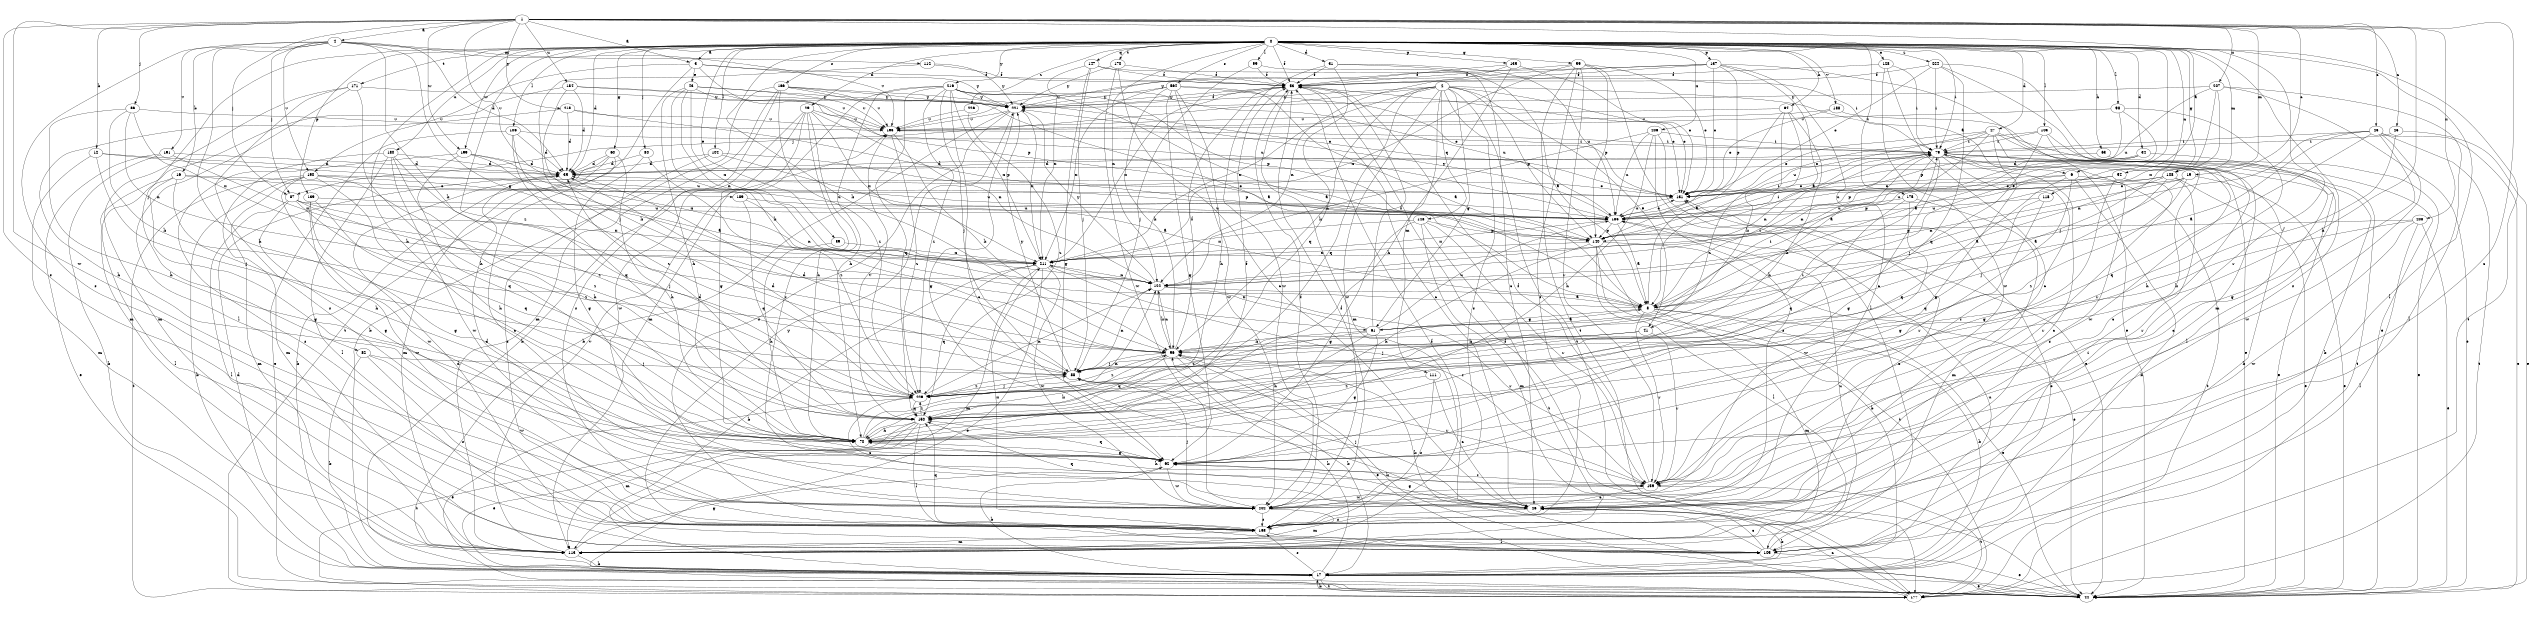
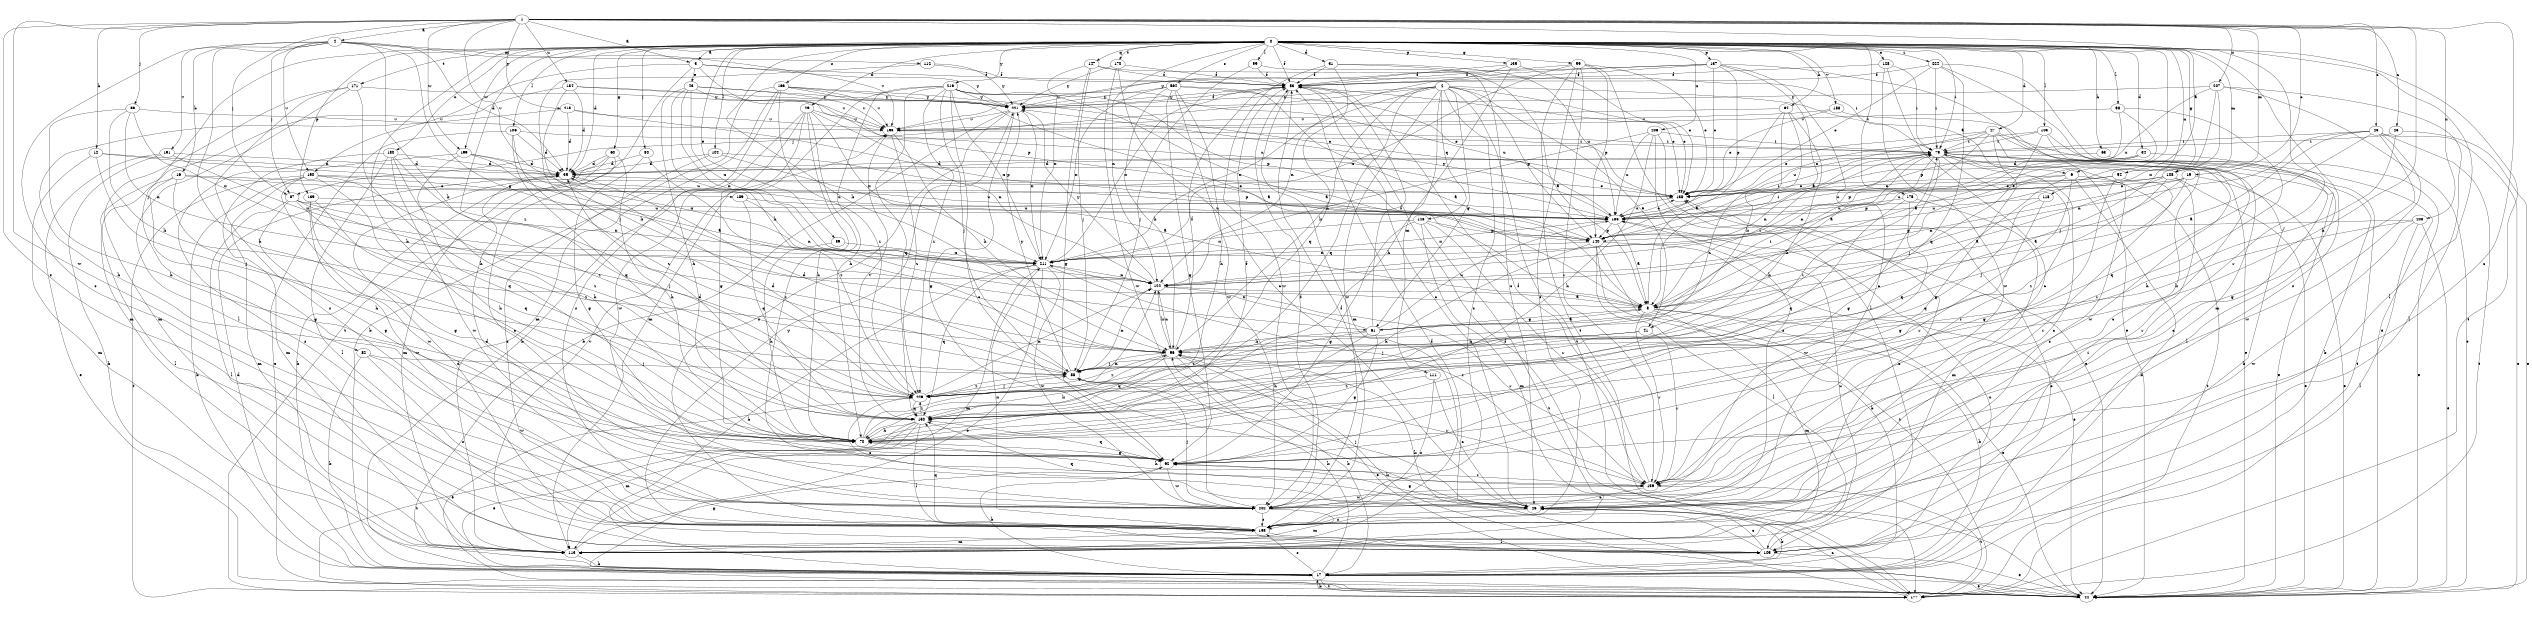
  strict digraph {
    0
    3
    27
    29
    31
    34
    35
    39
    41
    53
    54
    59
    60
    63
    64
    70
    79
    80
    82
    96
    98
    99
    n23 [label=106]
    103
    104
    105
    108
    118
    122
    128
    135
    137
    139
    147
    159
    n36 [label=564]
    166
    168
    170
    171
    175
    177
    180
    188
    199
    206
    216
    224
-   226
    229
    140
    221
    43
    190
    202
-   131
+   131 [label=138]
    17
    185
    8
    62
    211
    193
    26
    150
    88
    113
    44
    1
    4
    6
    12
    19
    23
    25
    86
    87
    184
    189
    207
    208
    218
    61
    16
    112
    191
    2
    111
    148
    0 -> 3 [label=a]
    0 -> 27 [label=d]
    0 -> 29 [label=d]
    0 -> 31 [label=d]
    0 -> 34 [label=d]
    0 -> 35 [label=d]
    0 -> 39 [label=e]
    0 -> 41 [label=e]
    0 -> 53 [label=f]
    0 -> 54 [label=g]
    0 -> 59 [label=g]
    0 -> 60 [label=g]
    0 -> 63 [label=h]
    0 -> 64 [label=h]
    0 -> 70 [label=h]
    0 -> 79 [label=i]
    0 -> 80 [label=j]
    0 -> 82 [label=j]
    0 -> 96 [label=k]
    0 -> 98 [label=l]
    0 -> 99 [label=l]
    0 -> n23 [label=l]
    0 -> 103 [label=l]
    0 -> 104 [label=l]
    0 -> 105 [label=l]
    0 -> 108 [label=m]
    0 -> 118 [label=n]
    0 -> 122 [label=n]
    0 -> 128 [label=o]
    0 -> 135 [label=p]
    0 -> 137 [label=p]
    0 -> 139 [label=p]
    0 -> 147 [label=q]
    0 -> 159 [label=r]
    0 -> n36 [label=s]
    0 -> 166 [label=s]
    0 -> 168 [label=s]
    0 -> 170 [label=t]
    0 -> 171 [label=t]
    0 -> 175 [label=t]
    0 -> 177 [label=t]
    0 -> 180 [label=u]
    0 -> 188 [label=v]
    0 -> 199 [label=w]
    0 -> 206 [label=x]
    0 -> 216 [label=y]
    0 -> 224 [label=z]
-   0 -> 226 [label=z]
    0 -> 229 [label=z]
    3 -> 53 [label=f]
    3 -> 177 [label=t]
    3 -> 140 [label=p]
    3 -> 221 [label=y]
    3 -> 43 [label=e]
    3 -> 190 [label=v]
    27 -> 79 [label=i]
    27 -> 177 [label=t]
    27 -> 202 [label=w]
    27 -> 131 [label=o]
    27 -> 17 [label=b]
    27 -> 185 [label=u]
    27 -> 8 [label=a]
    27 -> 62 [label=g]
    29 -> 70 [label=h]
    29 -> 122 [label=n]
    29 -> 159 [label=r]
    29 -> 202 [label=w]
    29 -> 17 [label=b]
    29 -> 62 [label=g]
    29 -> 211 [label=x]
    29 -> 193 [label=v]
    31 -> 53 [label=f]
    31 -> 202 [label=w]
    31 -> 185 [label=u]
    31 -> 26 [label=c]
    31 -> 150 [label=q]
    34 -> 35 [label=d]
    34 -> 122 [label=n]
    34 -> 140 [label=p]
    34 -> 26 [label=c]
    35 -> 131 [label=o]
    39 -> 70 [label=h]
    39 -> 211 [label=x]
    41 -> 96 [label=k]
    41 -> 159 [label=r]
    41 -> 88 [label=j]
    53 -> 221 [label=y]
    53 -> 131 [label=o]
    53 -> 211 [label=x]
    53 -> 26 [label=c]
    53 -> 113 [label=m]
    54 -> 159 [label=r]
    54 -> 140 [label=p]
    54 -> 131 [label=o]
    54 -> 62 [label=g]
    59 -> 53 [label=f]
    59 -> 105 [label=l]
    59 -> 159 [label=r]
    59 -> 168 [label=s]
    59 -> 177 [label=t]
    59 -> 140 [label=p]
    59 -> 131 [label=o]
    59 -> 211 [label=x]
    60 -> 35 [label=d]
    60 -> 70 [label=h]
    60 -> 17 [label=b]
    60 -> 26 [label=c]
    60 -> 113 [label=m]
    63 -> 35 [label=d]
    63 -> 44 [label=e]
    64 -> 70 [label=h]
    64 -> 96 [label=k]
    64 -> 229 [label=z]
    64 -> 8 [label=a]
    64 -> 193 [label=v]
    70 -> 53 [label=f]
    70 -> 96 [label=k]
    70 -> 122 [label=n]
    70 -> 62 [label=g]
    79 -> 35 [label=d]
    79 -> 96 [label=k]
    79 -> 122 [label=n]
    79 -> 159 [label=r]
    79 -> 168 [label=s]
    79 -> 17 [label=b]
    79 -> 62 [label=g]
    79 -> 26 [label=c]
    79 -> 44 [label=e]
    80 -> 35 [label=d]
    80 -> 229 [label=z]
    80 -> 62 [label=g]
    82 -> 168 [label=s]
    82 -> 202 [label=w]
    82 -> 17 [label=b]
    82 -> 88 [label=j]
    96 -> 53 [label=f]
    96 -> 122 [label=n]
    96 -> 229 [label=z]
    96 -> 17 [label=b]
    96 -> 150 [label=q]
    96 -> 88 [label=j]
    96 -> 44 [label=e]
    98 -> 159 [label=r]
    98 -> 140 [label=p]
    98 -> 8 [label=a]
    98 -> 193 [label=v]
    99 -> 53 [label=f]
    99 -> 8 [label=a]
    99 -> 88 [label=j]
    n23 -> 35 [label=d]
    n23 -> 79 [label=i]
    n23 -> 229 [label=z]
    n23 -> 150 [label=q]
    n23 -> 44 [label=e]
    103 -> 79 [label=i]
    103 -> 105 [label=l]
    103 -> 131 [label=o]
    103 -> 26 [label=c]
    103 -> 88 [label=j]
    104 -> 35 [label=d]
    104 -> 168 [label=s]
    104 -> 140 [label=p]
    104 -> 8 [label=a]
    105 -> 35 [label=d]
    105 -> 96 [label=k]
    105 -> 221 [label=y]
    105 -> 185 [label=u]
    105 -> 26 [label=c]
    105 -> 44 [label=e]
    108 -> 159 [label=r]
    108 -> 131 [label=o]
    108 -> 185 [label=u]
    108 -> 8 [label=a]
    108 -> 88 [label=j]
    108 -> 44 [label=e]
    118 -> 185 [label=u]
    118 -> 62 [label=g]
    118 -> 150 [label=q]
    122 -> 96 [label=k]
    122 -> 159 [label=r]
    122 -> 221 [label=y]
    122 -> 8 [label=a]
    128 -> 53 [label=f]
    128 -> 79 [label=i]
    128 -> 202 [label=w]
    128 -> 26 [label=c]
    135 -> 53 [label=f]
    135 -> 70 [label=h]
    135 -> 122 [label=n]
    135 -> 131 [label=o]
    137 -> 53 [label=f]
    137 -> 140 [label=p]
    137 -> 221 [label=y]
    137 -> 131 [label=o]
    137 -> 8 [label=a]
    137 -> 193 [label=v]
    137 -> 26 [label=c]
    137 -> 44 [label=e]
    139 -> 202 [label=w]
    139 -> 185 [label=u]
    139 -> 62 [label=g]
    139 -> 150 [label=q]
    147 -> 53 [label=f]
    147 -> 79 [label=i]
    147 -> 62 [label=g]
    147 -> 211 [label=x]
    147 -> 88 [label=j]
    159 -> 53 [label=f]
    159 -> 70 [label=h]
    159 -> 177 [label=t]
    159 -> 202 [label=w]
    159 -> 26 [label=c]
    n36 -> 70 [label=h]
    n36 -> 96 [label=k]
    n36 -> 221 [label=y]
    n36 -> 202 [label=w]
    n36 -> 131 [label=o]
    n36 -> 8 [label=a]
    n36 -> 62 [label=g]
    n36 -> 211 [label=x]
    166 -> 168 [label=s]
    166 -> 229 [label=z]
    166 -> 221 [label=y]
    166 -> 131 [label=o]
    166 -> 17 [label=b]
    166 -> 8 [label=a]
    166 -> 193 [label=v]
    166 -> 113 [label=m]
    168 -> 53 [label=f]
    168 -> 105 [label=l]
    168 -> 131 [label=o]
    168 -> 211 [label=x]
    168 -> 150 [label=q]
    168 -> 113 [label=m]
    170 -> 53 [label=f]
    170 -> 221 [label=y]
    170 -> 202 [label=w]
    170 -> 26 [label=c]
    171 -> 70 [label=h]
    171 -> 105 [label=l]
    171 -> 168 [label=s]
    171 -> 221 [label=y]
    171 -> 113 [label=m]
    175 -> 202 [label=w]
    175 -> 185 [label=u]
    175 -> 150 [label=q]
    175 -> 113 [label=m]
    177 -> 53 [label=f]
    177 -> 17 [label=b]
    177 -> 26 [label=c]
    180 -> 35 [label=d]
    180 -> 70 [label=h]
    180 -> 105 [label=l]
    180 -> 229 [label=z]
    180 -> 202 [label=w]
    180 -> 113 [label=m]
    188 -> 131 [label=o]
    188 -> 193 [label=v]
    188 -> 44 [label=e]
    199 -> 35 [label=d]
    199 -> 168 [label=s]
    199 -> 8 [label=a]
    199 -> 211 [label=x]
    199 -> 150 [label=q]
    206 -> 70 [label=h]
    206 -> 79 [label=i]
    206 -> 122 [label=n]
    206 -> 168 [label=s]
    206 -> 185 [label=u]
    206 -> 44 [label=e]
    216 -> 70 [label=h]
    216 -> 229 [label=z]
    216 -> 140 [label=p]
    216 -> 221 [label=y]
    216 -> 185 [label=u]
    216 -> 8 [label=a]
    216 -> 211 [label=x]
    216 -> 26 [label=c]
    216 -> 150 [label=q]
    216 -> 88 [label=j]
    216 -> 113 [label=m]
    224 -> 53 [label=f]
    224 -> 79 [label=i]
    224 -> 131 [label=o]
    224 -> 150 [label=q]
    224 -> 113 [label=m]
    224 -> 44 [label=e]
-   226 -> 229 [label=z]
-   226 -> 193 [label=v]
    229 -> 35 [label=d]
    229 -> 79 [label=i]
    229 -> 122 [label=n]
    229 -> 26 [label=c]
    229 -> 150 [label=q]
    229 -> 88 [label=j]
    229 -> 44 [label=e]
    140 -> 70 [label=h]
    140 -> 79 [label=i]
    140 -> 105 [label=l]
    140 -> 177 [label=t]
    140 -> 17 [label=b]
    140 -> 211 [label=x]
    140 -> 44 [label=e]
    221 -> 53 [label=f]
    221 -> 168 [label=s]
    221 -> 17 [label=b]
    221 -> 62 [label=g]
    221 -> 211 [label=x]
    221 -> 193 [label=v]
    43 -> 70 [label=h]
    43 -> 96 [label=k]
    43 -> 122 [label=n]
    43 -> 221 [label=y]
    43 -> 185 [label=u]
    43 -> 211 [label=x]
    43 -> 193 [label=v]
    190 -> 70 [label=h]
    190 -> 177 [label=t]
    190 -> 229 [label=z]
    190 -> 202 [label=w]
    190 -> 131 [label=o]
    190 -> 17 [label=b]
    190 -> 185 [label=u]
    190 -> 113 [label=m]
    202 -> 35 [label=d]
    202 -> 53 [label=f]
    202 -> 168 [label=s]
    202 -> 88 [label=j]
    202 -> 113 [label=m]
    131 -> 185 [label=u]
    17 -> 35 [label=d]
    17 -> 96 [label=k]
    17 -> 168 [label=s]
    17 -> 177 [label=t]
    17 -> 131 [label=o]
    17 -> 185 [label=u]
    17 -> 44 [label=e]
    185 -> 79 [label=i]
    185 -> 140 [label=p]
    185 -> 221 [label=y]
    185 -> 131 [label=o]
    185 -> 8 [label=a]
    185 -> 211 [label=x]
    8 -> 79 [label=i]
    8 -> 159 [label=r]
    8 -> 17 [label=b]
    8 -> 113 [label=m]
    8 -> 44 [label=e]
    8 -> 61 [label=g]
    62 -> 159 [label=r]
    62 -> 202 [label=w]
    62 -> 17 [label=b]
    62 -> 150 [label=q]
    211 -> 122 [label=n]
    211 -> 159 [label=r]
    211 -> 202 [label=w]
    211 -> 17 [label=b]
    211 -> 150 [label=q]
    211 -> 113 [label=m]
    211 -> 44 [label=e]
    193 -> 79 [label=i]
    193 -> 96 [label=k]
    193 -> 229 [label=z]
    26 -> 168 [label=s]
    26 -> 17 [label=b]
    26 -> 62 [label=g]
    26 -> 150 [label=q]
    26 -> 88 [label=j]
    150 -> 35 [label=d]
    150 -> 70 [label=h]
    150 -> 105 [label=l]
    150 -> 177 [label=t]
    150 -> 229 [label=z]
    150 -> 193 [label=v]
    150 -> 113 [label=m]
    150 -> 44 [label=e]
    88 -> 35 [label=d]
    88 -> 122 [label=n]
    88 -> 159 [label=r]
    88 -> 229 [label=z]
    88 -> 221 [label=y]
    113 -> 79 [label=i]
    113 -> 17 [label=b]
    113 -> 62 [label=g]
    113 -> 193 [label=v]
    44 -> 53 [label=f]
    44 -> 96 [label=k]
    1 -> 3 [label=a]
    1 -> 70 [label=h]
    1 -> 108 [label=m]
    1 -> 168 [label=s]
    1 -> 199 [label=w]
    1 -> 202 [label=w]
    1 -> 26 [label=c]
    1 -> 4 [label=a]
    1 -> 6 [label=a]
    1 -> 12 [label=b]
    1 -> 19 [label=c]
    1 -> 23 [label=c]
    1 -> 25 [label=c]
    1 -> 86 [label=j]
    1 -> 87 [label=j]
    1 -> 184 [label=u]
    1 -> 189 [label=v]
    1 -> 207 [label=x]
    1 -> 208 [label=x]
    1 -> 218 [label=y]
    4 -> 35 [label=d]
    4 -> 70 [label=h]
    4 -> 96 [label=k]
    4 -> 168 [label=s]
    4 -> 190 [label=v]
    4 -> 193 [label=v]
    4 -> 87 [label=j]
    4 -> 61 [label=g]
    4 -> 16 [label=b]
    4 -> 112 [label=m]
    4 -> 191 [label=v]
    6 -> 159 [label=r]
    6 -> 177 [label=t]
    6 -> 131 [label=o]
    6 -> 17 [label=b]
    6 -> 185 [label=u]
    6 -> 150 [label=q]
    12 -> 35 [label=d]
    12 -> 185 [label=u]
    12 -> 88 [label=j]
    12 -> 113 [label=m]
    19 -> 122 [label=n]
    19 -> 229 [label=z]
    19 -> 131 [label=o]
    19 -> 8 [label=a]
    19 -> 44 [label=e]
    23 -> 79 [label=i]
    23 -> 122 [label=n]
    23 -> 177 [label=t]
    23 -> 202 [label=w]
    23 -> 8 [label=a]
    23 -> 62 [label=g]
    23 -> 150 [label=q]
    23 -> 44 [label=e]
    25 -> 70 [label=h]
    25 -> 79 [label=i]
    25 -> 44 [label=e]
    86 -> 70 [label=h]
    86 -> 96 [label=k]
    86 -> 122 [label=n]
    86 -> 211 [label=x]
    86 -> 193 [label=v]
    87 -> 105 [label=l]
    87 -> 229 [label=z]
    87 -> 185 [label=u]
    87 -> 62 [label=g]
    87 -> 211 [label=x]
    87 -> 88 [label=j]
    184 -> 35 [label=d]
    184 -> 96 [label=k]
    184 -> 221 [label=y]
    184 -> 193 [label=v]
    184 -> 113 [label=m]
    189 -> 122 [label=n]
    189 -> 185 [label=u]
    189 -> 150 [label=q]
    207 -> 105 [label=l]
    207 -> 221 [label=y]
    207 -> 185 [label=u]
    207 -> 211 [label=x]
    207 -> 88 [label=j]
    207 -> 44 [label=e]
    208 -> 96 [label=k]
    208 -> 105 [label=l]
    208 -> 140 [label=p]
    208 -> 202 [label=w]
    208 -> 44 [label=e]
    218 -> 35 [label=d]
    218 -> 70 [label=h]
    218 -> 140 [label=p]
    218 -> 193 [label=v]
    61 -> 53 [label=f]
    61 -> 70 [label=h]
    61 -> 79 [label=i]
    61 -> 96 [label=k]
    61 -> 229 [label=z]
    61 -> 185 [label=u]
    61 -> 8 [label=a]
    61 -> 62 [label=g]
    61 -> 211 [label=x]
    16 -> 70 [label=h]
    16 -> 105 [label=l]
    16 -> 131 [label=o]
    16 -> 185 [label=u]
    16 -> 62 [label=g]
    112 -> 53 [label=f]
    112 -> 221 [label=y]
    112 -> 88 [label=j]
    191 -> 35 [label=d]
    191 -> 17 [label=b]
    191 -> 211 [label=x]
    191 -> 44 [label=e]
    2 -> 41 [label=e]
    2 -> 96 [label=k]
    2 -> 168 [label=s]
    2 -> 177 [label=t]
    2 -> 140 [label=p]
    2 -> 221 [label=y]
    2 -> 202 [label=w]
    2 -> 131 [label=o]
    2 -> 211 [label=x]
    2 -> 150 [label=q]
    2 -> 6 [label=a]
    2 -> 87 [label=j]
    2 -> 61 [label=g]
    2 -> 111 [label=m]
    2 -> 148 [label=q]
    111 -> 168 [label=s]
    111 -> 229 [label=z]
    111 -> 26 [label=c]
    148 -> 159 [label=r]
    148 -> 177 [label=t]
    148 -> 140 [label=p]
    148 -> 62 [label=g]
    148 -> 211 [label=x]
    148 -> 113 [label=m]
  }
